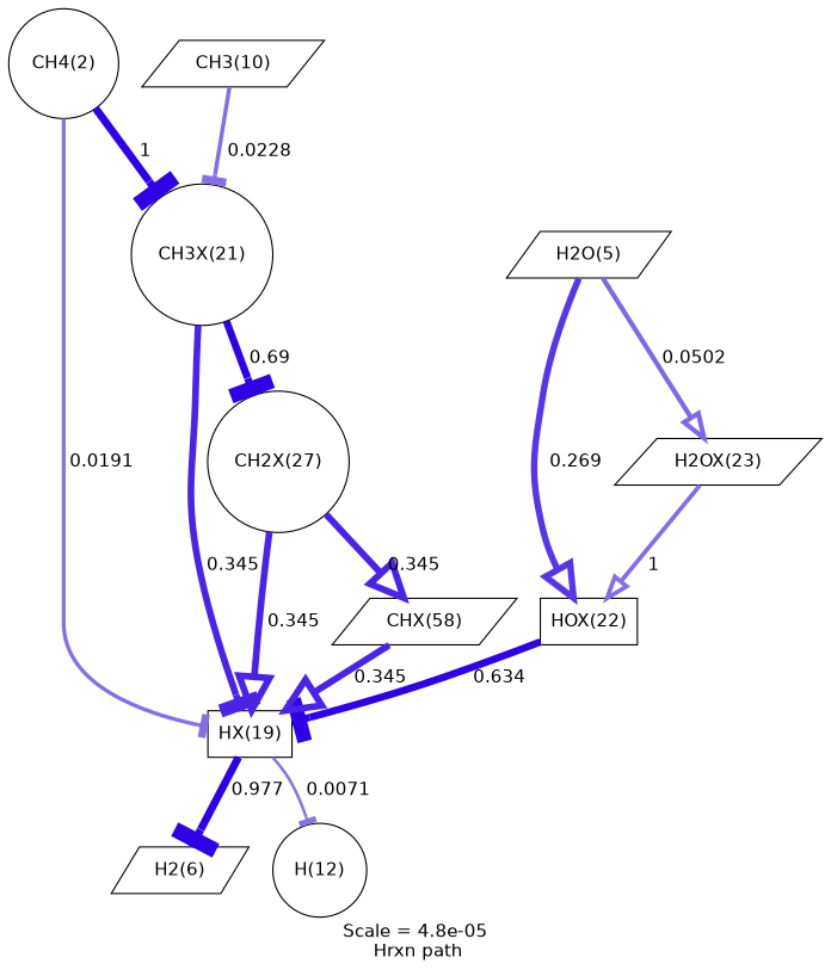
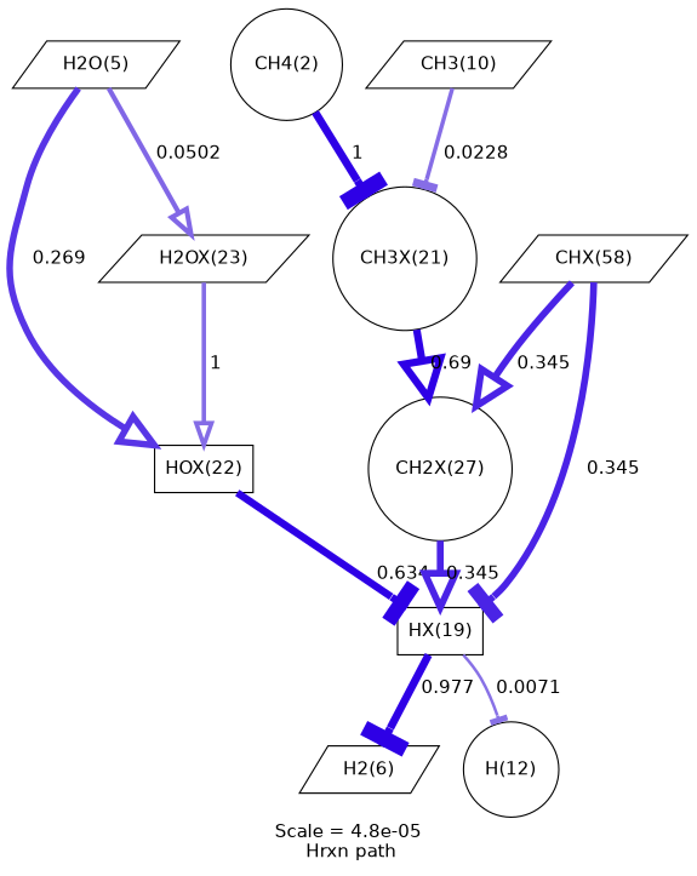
  digraph {
    fontname=Helvetica
    label="Scale = 4.8e-05\l Hrxn path"
    node [fontname=Helvetica shape=parallelogram]
    edge [arrowhead=tee arrowsize=2.6 color="0.7, 0.845, 0.9" fontname=Helvetica style="setlinewidth(5.2)"]
    n1 [label="CH4(2)" shape=circle]
    n2 [label="HX(19)" shape=box]
    n3 [label="CH3X(21)" shape=circle]
    n4 [label="H2(6)"]
    n5 [label="H(12)" shape=circle]
    n6 [label="HOX(22)" shape=box]
    n7 [label="CH2X(27)" shape=circle]
    n8 [label="CHX(58)"]
    n9 [label="H2O(5)"]
    n10 [label="H2OX(23)"]
    n11 [label="CH3(10)"]
-   n1 -> n2 [arrowsize=1.51 color="0.7, 0.519, 0.9" label=" 0.0191" style="setlinewidth(3.01)"]
    n1 -> n3 [arrowsize=3 color="0.7, 1.5, 0.9" label=" 1" style="setlinewidth(6)"]
    n2 -> n4 [arrowsize=2.99 color="0.7, 1.48, 0.9" label=" 0.977" style="setlinewidth(5.98)"]
    n2 -> n5 [arrowsize=1.13 color="0.7, 0.507, 0.9" label=" 0.0071" style="setlinewidth(2.26)"]
-   n3 -> n2 [label=" 0.345"]
-   n3 -> n7 [arrowsize=2.86 color="0.7, 1.19, 0.9" label=" 0.69" style="setlinewidth(5.72)"]
+   n3 -> n7 [arrowhead=onormal arrowsize=2.86 color="0.7, 1.19, 0.9" label=" 0.69" style="setlinewidth(5.72)"]
    n6 -> n2 [arrowsize=2.83 color="0.7, 1.13, 0.9" label=" 0.634" style="setlinewidth(5.66)"]
    n7 -> n2 [arrowhead=onormal label=" 0.345"]
-   n7 -> n8 [arrowhead=onormal label=" 0.345"]
-   n8 -> n2 [arrowhead=onormal label=" 0.345"]
+   n8 -> n7 [arrowhead=onormal label=" 0.345"]
+   n8 -> n2 [label=" 0.345"]
    n9 -> n6 [arrowhead=onormal arrowsize=2.5 color="0.7, 0.769, 0.9" label=" 0.269" style="setlinewidth(5.01)"]
    n9 -> n10 [arrowhead=onormal arrowsize=1.87 color="0.7, 0.55, 0.9" label=" 0.0502" style="setlinewidth(3.74)"]
    n10 -> n6 [arrowhead=onormal arrowsize=1.67 color="0.7, 0.529, 0.9" label=" 1" style="setlinewidth(3.33)"]
    n11 -> n3 [arrowsize=1.57 color="0.7, 0.523, 0.9" label=" 0.0228" style="setlinewidth(3.15)"]
  }
